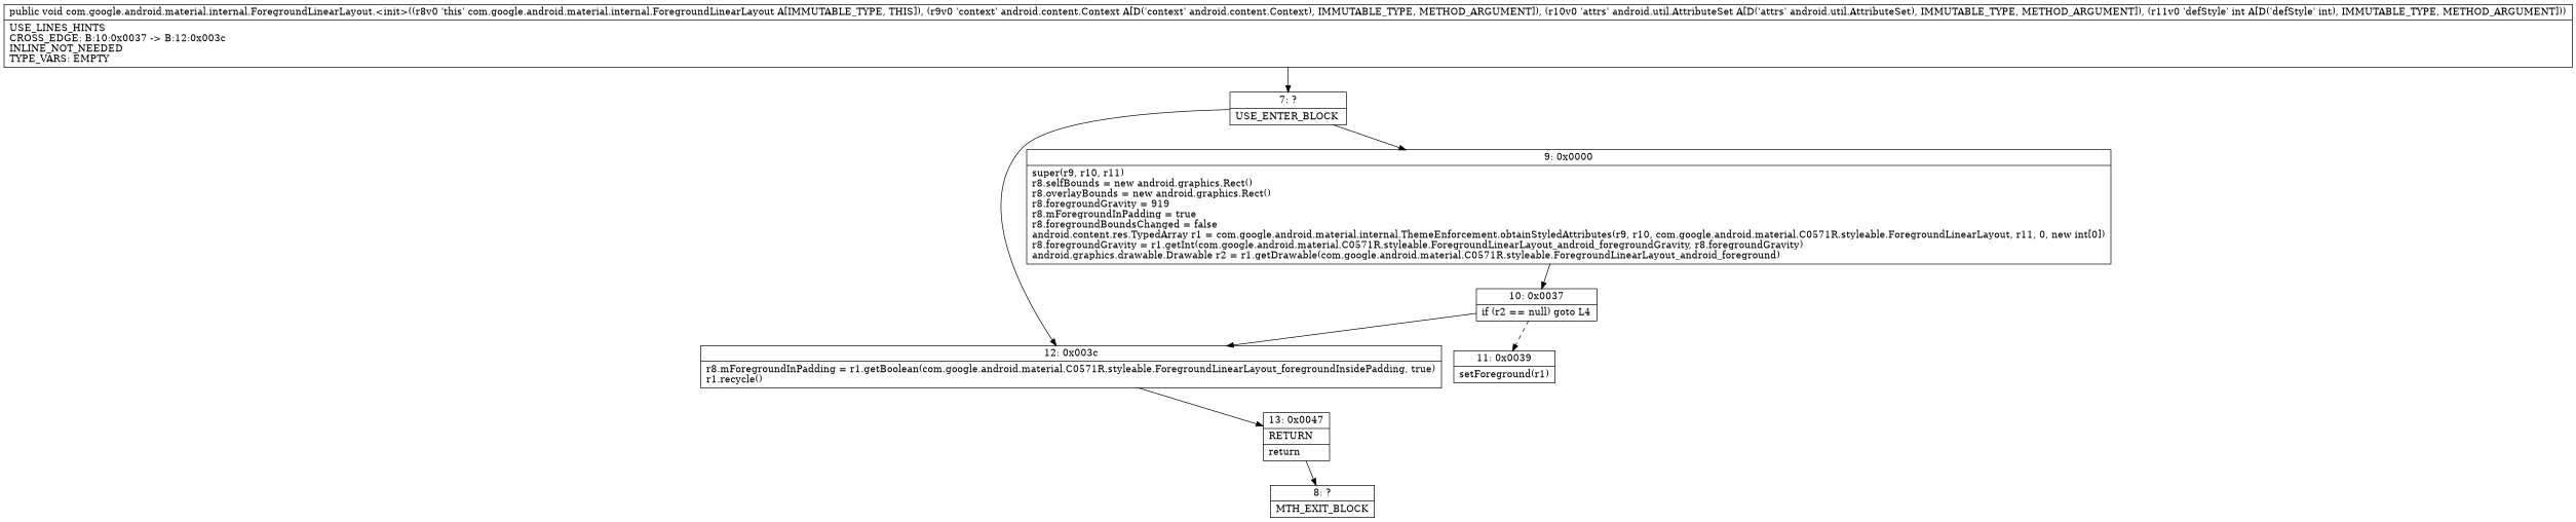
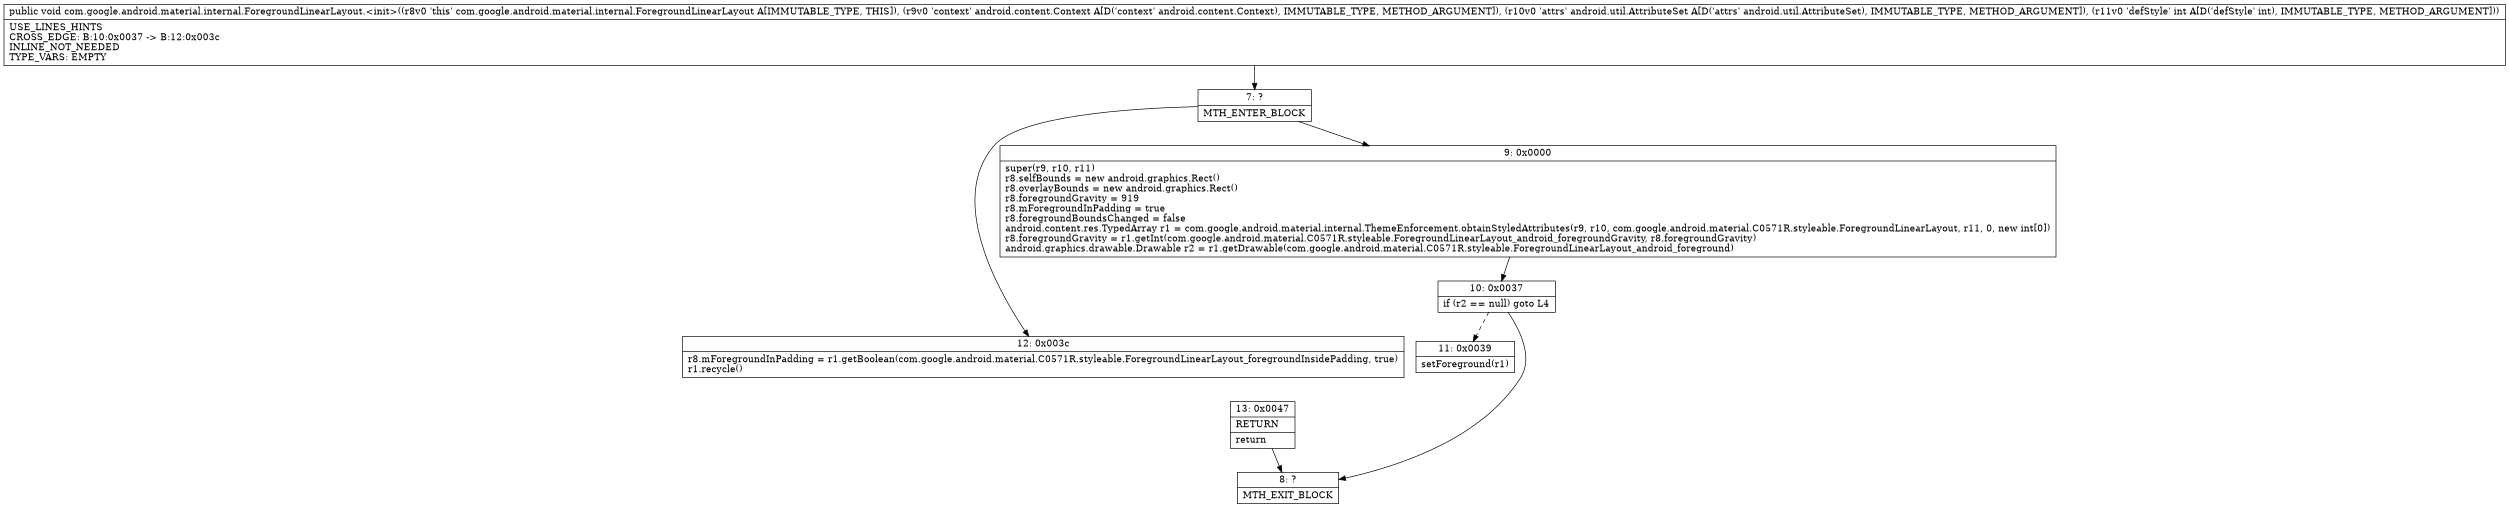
  digraph {
    node [shape=record]
-   n1 [label="{7\:\ ?|USE_ENTER_BLOCK\l}"]
+   n1 [label="{7\:\ ?|MTH_ENTER_BLOCK\l}"]
    n2 [label="{9\:\ 0x0000|super(r9, r10, r11)\lr8.selfBounds = new android.graphics.Rect()\lr8.overlayBounds = new android.graphics.Rect()\lr8.foregroundGravity = 919\lr8.mForegroundInPadding = true\lr8.foregroundBoundsChanged = false\landroid.content.res.TypedArray r1 = com.google.android.material.internal.ThemeEnforcement.obtainStyledAttributes(r9, r10, com.google.android.material.C0571R.styleable.ForegroundLinearLayout, r11, 0, new int[0])\lr8.foregroundGravity = r1.getInt(com.google.android.material.C0571R.styleable.ForegroundLinearLayout_android_foregroundGravity, r8.foregroundGravity)\landroid.graphics.drawable.Drawable r2 = r1.getDrawable(com.google.android.material.C0571R.styleable.ForegroundLinearLayout_android_foreground)\l}"]
    n3 [label="{12\:\ 0x003c|r8.mForegroundInPadding = r1.getBoolean(com.google.android.material.C0571R.styleable.ForegroundLinearLayout_foregroundInsidePadding, true)\lr1.recycle()\l}"]
    n4 [label="{10\:\ 0x0037|if (r2 == null) goto L4\l}"]
    n5 [label="{11\:\ 0x0039|setForeground(r1)\l}"]
    n6 [label="{13\:\ 0x0047|RETURN\l|return\l}"]
    n7 [label="{8\:\ ?|MTH_EXIT_BLOCK\l}"]
    n8 [label="{public void com.google.android.material.internal.ForegroundLinearLayout.\<init\>((r8v0 'this' com.google.android.material.internal.ForegroundLinearLayout A[IMMUTABLE_TYPE, THIS]), (r9v0 'context' android.content.Context A[D('context' android.content.Context), IMMUTABLE_TYPE, METHOD_ARGUMENT]), (r10v0 'attrs' android.util.AttributeSet A[D('attrs' android.util.AttributeSet), IMMUTABLE_TYPE, METHOD_ARGUMENT]), (r11v0 'defStyle' int A[D('defStyle' int), IMMUTABLE_TYPE, METHOD_ARGUMENT]))  | USE_LINES_HINTS\lCROSS_EDGE: B:10:0x0037 \-\> B:12:0x003c\lINLINE_NOT_NEEDED\lTYPE_VARS: EMPTY\l}"]
    n1 -> n2
    n1 -> n3
    n2 -> n4
-   n3 -> n6
-   n4 -> n3
+   n4 -> n7
    n4 -> n5 [style=dashed]
    n6 -> n7
    n8 -> n1
  }
